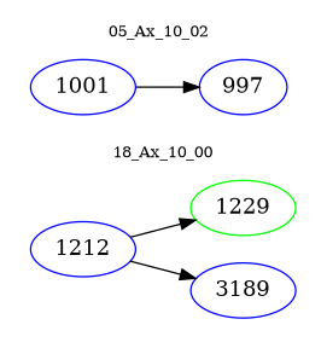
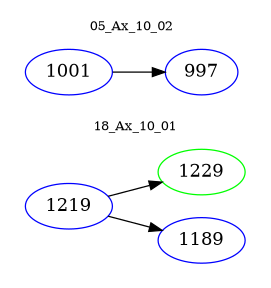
  digraph {
    rankdir=LR
    node [color=blue]
    edge [color=black]
-   n1 [label=1212]
-   n2 [label=3189]
+   n1 [label=1219]
+   n2 [label=1189]
    n3 [color=green label=1229]
    n4 [label=1001]
    n5 [label=997]
    subgraph cluster_1 {
      color=white
      fontsize=10
-     label="18_Ax_10_00"
+     label="18_Ax_10_01"
      n1
      n2
      n3
    }
    subgraph cluster_2 {
      color=white
      fontsize=10
      label="05_Ax_10_02"
      n4
      n5
    }
    n1 -> n2
    n1 -> n3
    n4 -> n5
  }
